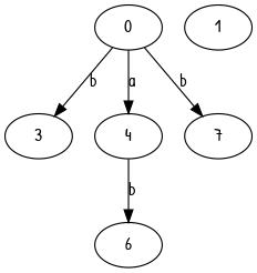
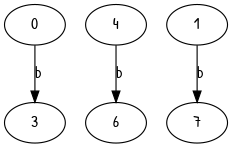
  strict digraph {
    fontname="Patrick Hand"
    node [fontname="Patrick Hand"]
    edge [fontname="Patrick Hand"]
    0
    3
    4
    7
    6
    1
    0 -> 3 [label=b]
-   0 -> 4 [label=a]
-   0 -> 7 [label=b]
+   1 -> 7 [label=b]
    4 -> 6 [label=b]
  }
